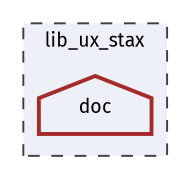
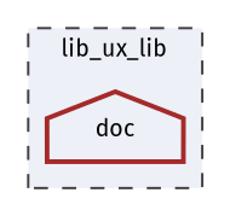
  digraph {
    compound=true
    fontname="Fira Sans"
    n1 [color=brown fillcolor="#edf0f7" fontname="Fira Sans" fontsize=10 height=0.2 label=doc shape=house style="filled,bold" width=0.4]
    subgraph cluster_1 {
      bgcolor="#edf0f7"
      fontsize=10
-     label=lib_ux_stax
+     label=lib_ux_lib
      pencolor=grey25
      style="filled,dashed"
      n1
    }
  }
